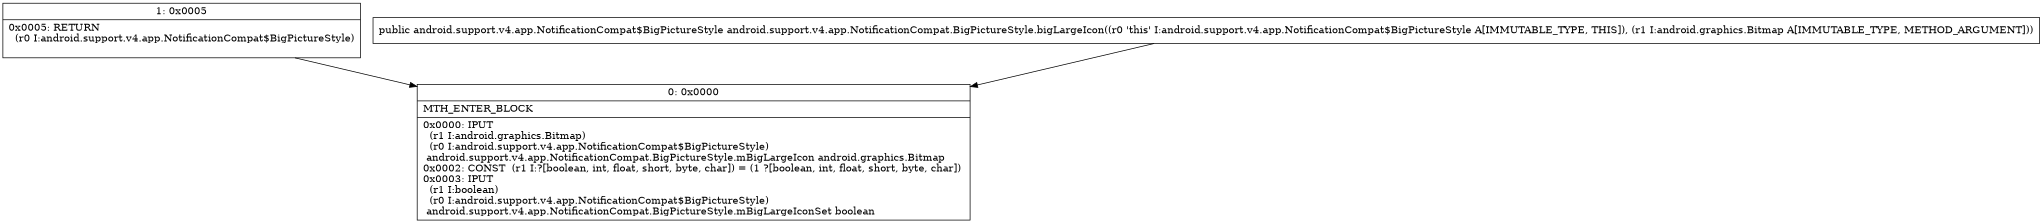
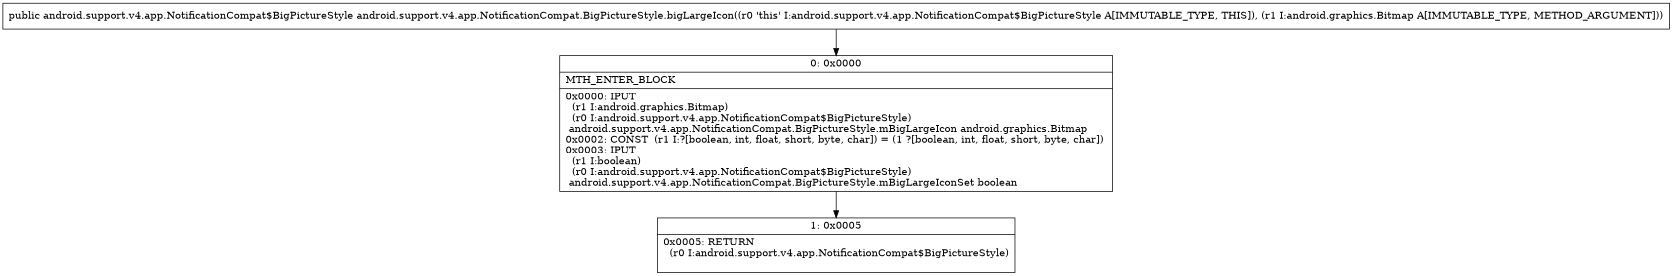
  digraph {
    node [shape=record]
    n1 [label="{0\:\ 0x0000|MTH_ENTER_BLOCK\l|0x0000: IPUT  \l  (r1 I:android.graphics.Bitmap)\l  (r0 I:android.support.v4.app.NotificationCompat$BigPictureStyle)\l android.support.v4.app.NotificationCompat.BigPictureStyle.mBigLargeIcon android.graphics.Bitmap \l0x0002: CONST  (r1 I:?[boolean, int, float, short, byte, char]) = (1 ?[boolean, int, float, short, byte, char]) \l0x0003: IPUT  \l  (r1 I:boolean)\l  (r0 I:android.support.v4.app.NotificationCompat$BigPictureStyle)\l android.support.v4.app.NotificationCompat.BigPictureStyle.mBigLargeIconSet boolean \l}"]
    n2 [label="{1\:\ 0x0005|0x0005: RETURN  \l  (r0 I:android.support.v4.app.NotificationCompat$BigPictureStyle)\l \l}"]
    n3 [label="{public android.support.v4.app.NotificationCompat$BigPictureStyle android.support.v4.app.NotificationCompat.BigPictureStyle.bigLargeIcon((r0 'this' I:android.support.v4.app.NotificationCompat$BigPictureStyle A[IMMUTABLE_TYPE, THIS]), (r1 I:android.graphics.Bitmap A[IMMUTABLE_TYPE, METHOD_ARGUMENT])) }"]
-   n2 -> n1
+   n1 -> n2
    n3 -> n1
  }
